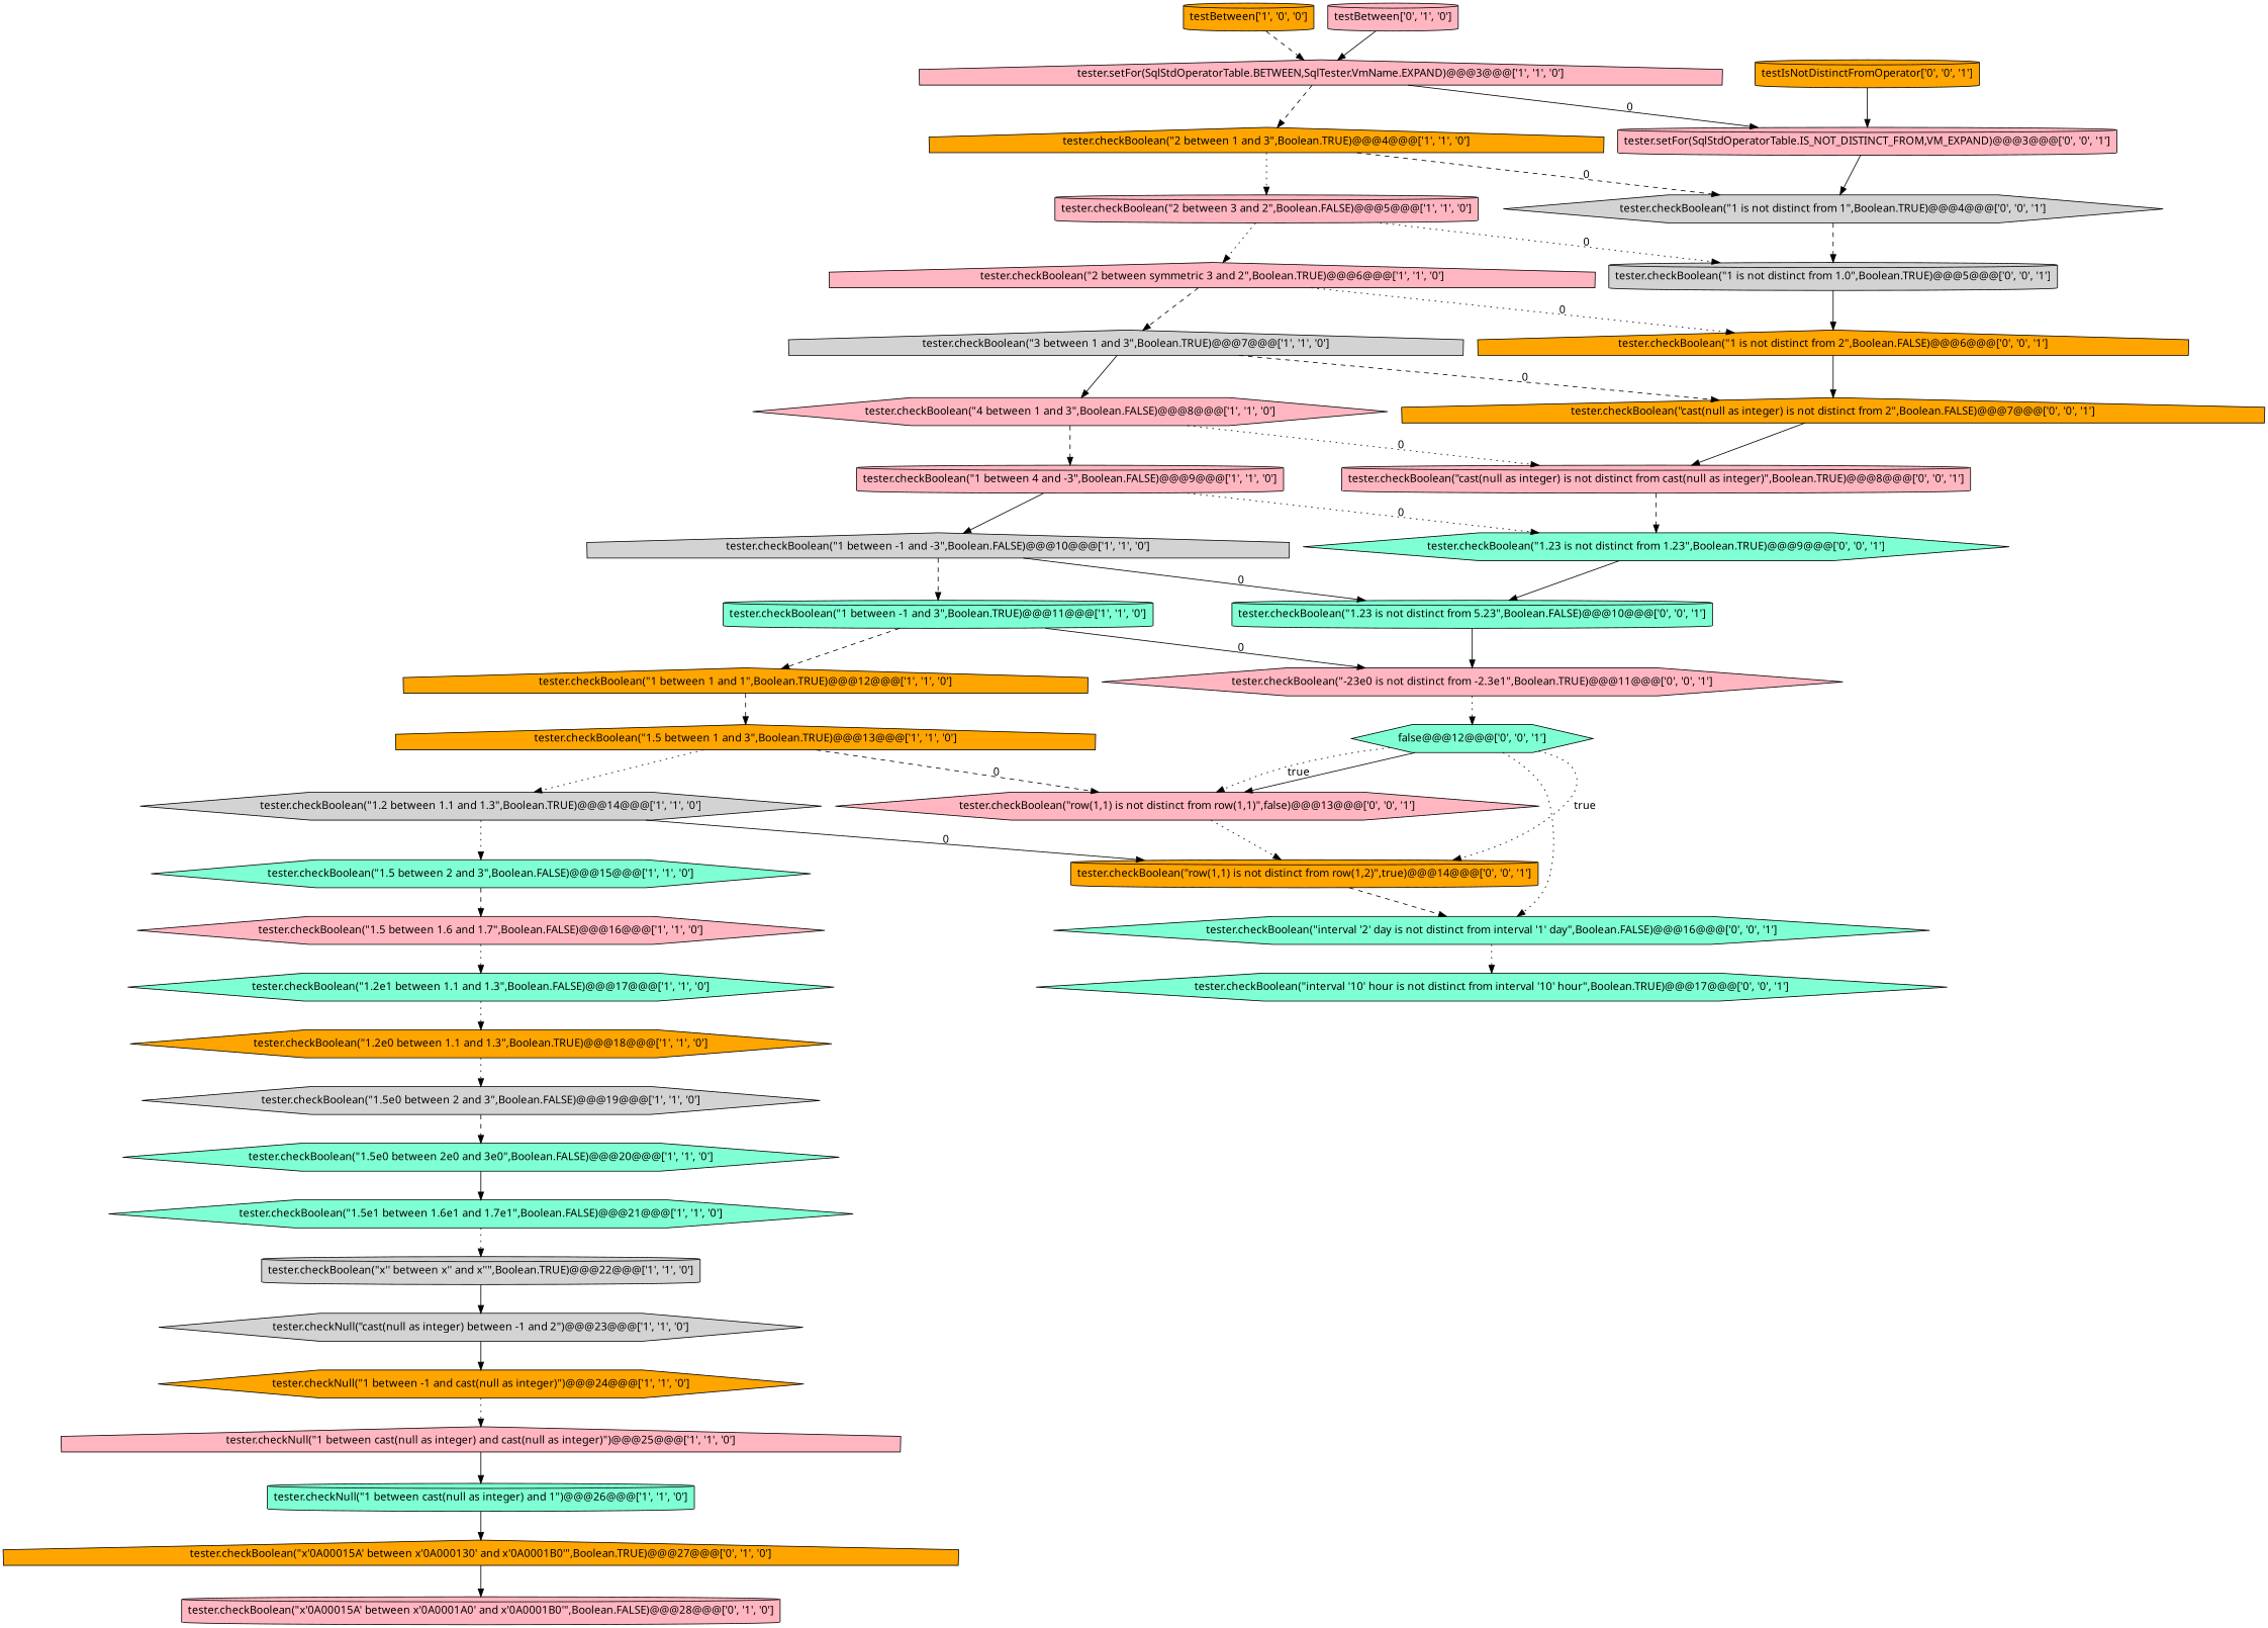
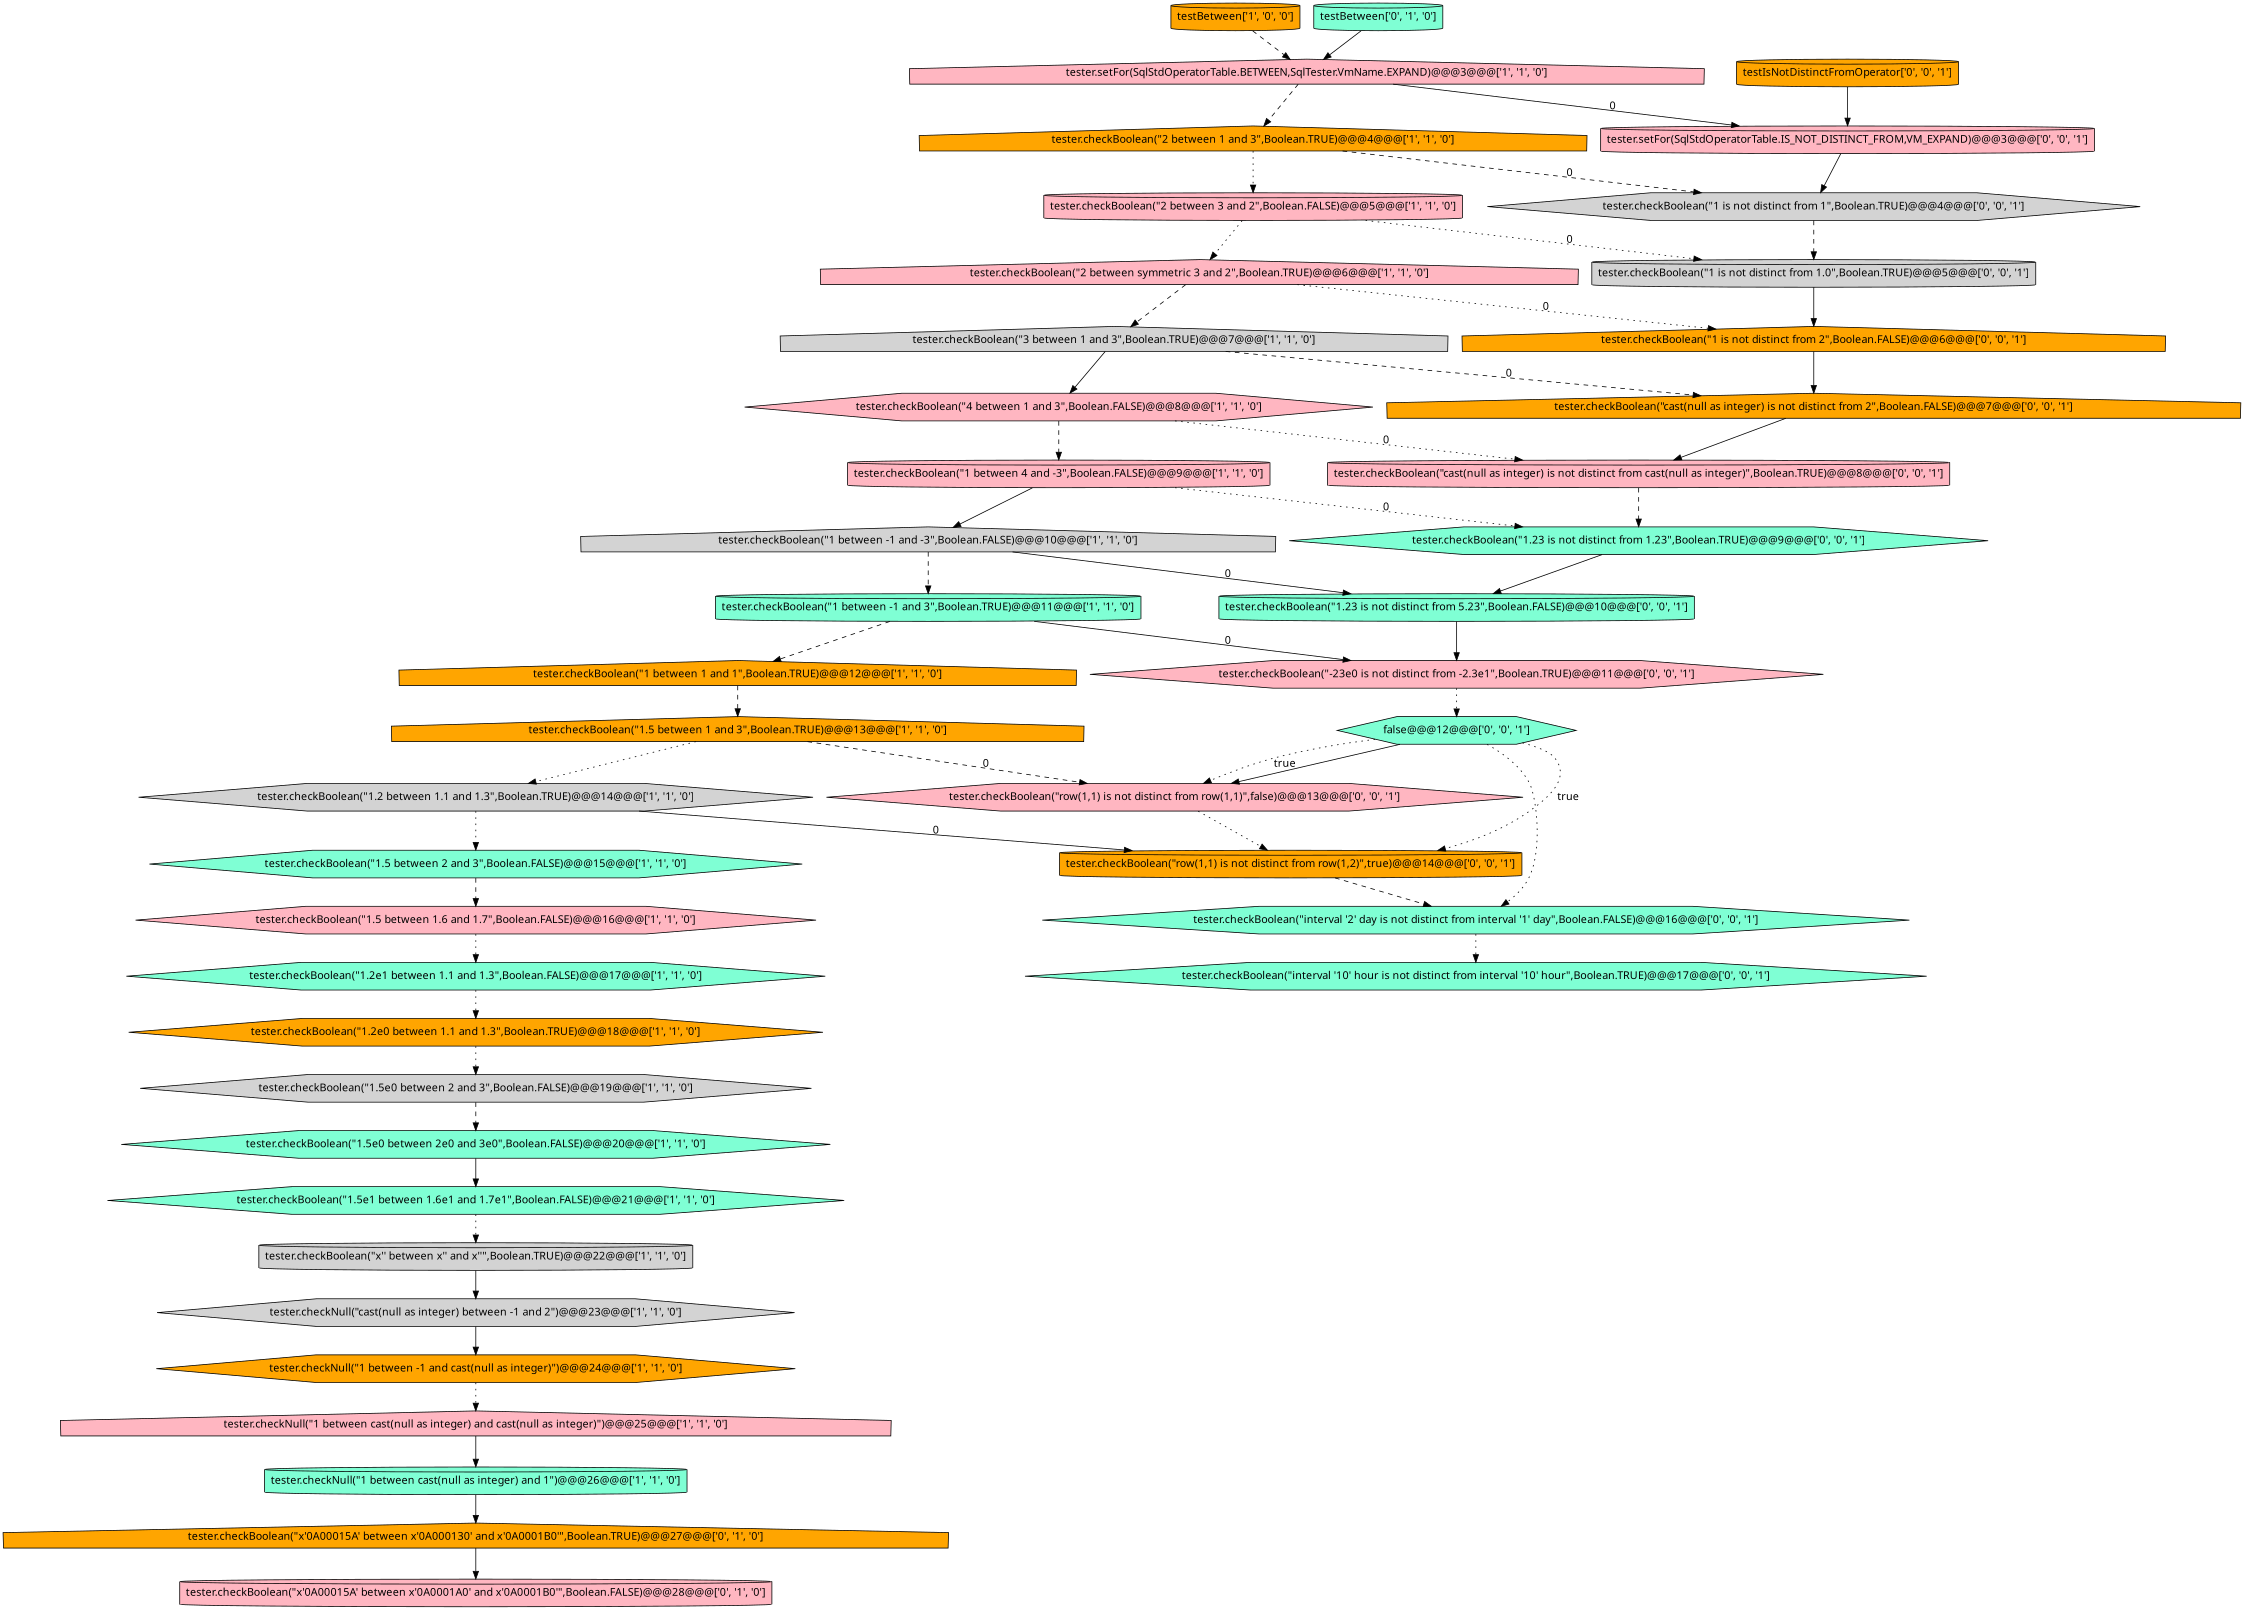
  digraph {
    fontname="Noto Sans"
    node [fillcolor=lightpink fontname="Noto Sans" shape=hexagon style=filled]
    edge [fontname="Noto Sans" style=solid]
    n1 [fillcolor=orange label="tester.checkBoolean(\"1.2e0 between 1.1 and 1.3\",Boolean.TRUE)@@@18@@@['1', '1', '0']"]
    n2 [fillcolor=lightgrey label="tester.checkBoolean(\"1.5e0 between 2 and 3\",Boolean.FALSE)@@@19@@@['1', '1', '0']"]
    n3 [fillcolor=aquamarine label="tester.checkBoolean(\"1.5e0 between 2e0 and 3e0\",Boolean.FALSE)@@@20@@@['1', '1', '0']"]
    n4 [fillcolor=lightgrey label="tester.checkNull(\"cast(null as integer) between -1 and 2\")@@@23@@@['1', '1', '0']"]
    n5 [fillcolor=orange label="tester.checkNull(\"1 between -1 and cast(null as integer)\")@@@24@@@['1', '1', '0']"]
    n6 [label="tester.checkNull(\"1 between cast(null as integer) and cast(null as integer)\")@@@25@@@['1', '1', '0']" shape=house]
    n7 [fillcolor=aquamarine label="tester.checkNull(\"1 between cast(null as integer) and 1\")@@@26@@@['1', '1', '0']" shape=cylinder]
    n8 [fillcolor=orange label="tester.checkBoolean(\"x'0A00015A' between x'0A000130' and x'0A0001B0'\",Boolean.TRUE)@@@27@@@['0', '1', '0']" shape=house]
    n9 [label="tester.checkBoolean(\"1 between 4 and -3\",Boolean.FALSE)@@@9@@@['1', '1', '0']" shape=cylinder]
    n10 [fillcolor=aquamarine label="tester.checkBoolean(\"1.23 is not distinct from 1.23\",Boolean.TRUE)@@@9@@@['0', '0', '1']"]
    n11 [fillcolor=lightgrey label="tester.checkBoolean(\"1 between -1 and -3\",Boolean.FALSE)@@@10@@@['1', '1', '0']" shape=house]
    n12 [fillcolor=aquamarine label="tester.checkBoolean(\"1.23 is not distinct from 5.23\",Boolean.FALSE)@@@10@@@['0', '0', '1']" shape=cylinder]
    n13 [fillcolor=aquamarine label="tester.checkBoolean(\"1 between -1 and 3\",Boolean.TRUE)@@@11@@@['1', '1', '0']" shape=cylinder]
    n14 [fillcolor=lightgrey label="tester.checkBoolean(\"1.2 between 1.1 and 1.3\",Boolean.TRUE)@@@14@@@['1', '1', '0']"]
    n15 [fillcolor=orange label="tester.checkBoolean(\"row(1,1) is not distinct from row(1,2)\",true)@@@14@@@['0', '0', '1']" shape=cylinder]
    n16 [fillcolor=aquamarine label="tester.checkBoolean(\"1.5 between 2 and 3\",Boolean.FALSE)@@@15@@@['1', '1', '0']"]
    n17 [fillcolor=aquamarine label="tester.checkBoolean(\"interval '2' day is not distinct from interval '1' day\",Boolean.FALSE)@@@16@@@['0', '0', '1']"]
    n18 [label="tester.checkBoolean(\"1.5 between 1.6 and 1.7\",Boolean.FALSE)@@@16@@@['1', '1', '0']"]
    n19 [fillcolor=aquamarine label="tester.checkBoolean(\"interval '10' hour is not distinct from interval '10' hour\",Boolean.TRUE)@@@17@@@['0', '0', '1']"]
    n20 [label="tester.setFor(SqlStdOperatorTable.IS_NOT_DISTINCT_FROM,VM_EXPAND)@@@3@@@['0', '0', '1']" shape=cylinder]
    n21 [fillcolor=lightgrey label="tester.checkBoolean(\"1 is not distinct from 1\",Boolean.TRUE)@@@4@@@['0', '0', '1']"]
    n22 [fillcolor=lightgrey label="tester.checkBoolean(\"1 is not distinct from 1.0\",Boolean.TRUE)@@@5@@@['0', '0', '1']" shape=cylinder]
    n23 [label="tester.checkBoolean(\"4 between 1 and 3\",Boolean.FALSE)@@@8@@@['1', '1', '0']"]
    n24 [label="tester.checkBoolean(\"cast(null as integer) is not distinct from cast(null as integer)\",Boolean.TRUE)@@@8@@@['0', '0', '1']" shape=cylinder]
    n25 [label="tester.checkBoolean(\"2 between symmetric 3 and 2\",Boolean.TRUE)@@@6@@@['1', '1', '0']" shape=house]
    n26 [fillcolor=orange label="tester.checkBoolean(\"1 is not distinct from 2\",Boolean.FALSE)@@@6@@@['0', '0', '1']" shape=house]
    n27 [fillcolor=lightgrey label="tester.checkBoolean(\"3 between 1 and 3\",Boolean.TRUE)@@@7@@@['1', '1', '0']" shape=house]
    n28 [fillcolor=orange label="tester.checkBoolean(\"cast(null as integer) is not distinct from 2\",Boolean.FALSE)@@@7@@@['0', '0', '1']" shape=house]
    n29 [fillcolor=lightgrey label="tester.checkBoolean(\"x'' between x'' and x''\",Boolean.TRUE)@@@22@@@['1', '1', '0']" shape=cylinder]
    n30 [label="tester.checkBoolean(\"-23e0 is not distinct from -2.3e1\",Boolean.TRUE)@@@11@@@['0', '0', '1']"]
    n31 [fillcolor=aquamarine label="false@@@12@@@['0', '0', '1']"]
    n32 [label="tester.checkBoolean(\"row(1,1) is not distinct from row(1,1)\",false)@@@13@@@['0', '0', '1']"]
    n33 [fillcolor=orange label="testIsNotDistinctFromOperator['0', '0', '1']" shape=cylinder]
    n34 [label="tester.setFor(SqlStdOperatorTable.BETWEEN,SqlTester.VmName.EXPAND)@@@3@@@['1', '1', '0']" shape=house]
    n35 [fillcolor=orange label="tester.checkBoolean(\"2 between 1 and 3\",Boolean.TRUE)@@@4@@@['1', '1', '0']" shape=house]
    n36 [label="tester.checkBoolean(\"2 between 3 and 2\",Boolean.FALSE)@@@5@@@['1', '1', '0']" shape=cylinder]
    n37 [fillcolor=orange label="tester.checkBoolean(\"1 between 1 and 1\",Boolean.TRUE)@@@12@@@['1', '1', '0']" shape=house]
    n38 [fillcolor=orange label="tester.checkBoolean(\"1.5 between 1 and 3\",Boolean.TRUE)@@@13@@@['1', '1', '0']" shape=house]
    n39 [fillcolor=aquamarine label="tester.checkBoolean(\"1.2e1 between 1.1 and 1.3\",Boolean.FALSE)@@@17@@@['1', '1', '0']"]
    n40 [label="tester.checkBoolean(\"x'0A00015A' between x'0A0001A0' and x'0A0001B0'\",Boolean.FALSE)@@@28@@@['0', '1', '0']" shape=cylinder]
    n41 [fillcolor=orange label="testBetween['1', '0', '0']" shape=cylinder]
-   n42 [label="testBetween['0', '1', '0']" shape=cylinder]
+   n42 [fillcolor=aquamarine label="testBetween['0', '1', '0']" shape=cylinder]
    n43 [fillcolor=aquamarine label="tester.checkBoolean(\"1.5e1 between 1.6e1 and 1.7e1\",Boolean.FALSE)@@@21@@@['1', '1', '0']"]
    n1 -> n2 [style=dotted]
    n2 -> n3 [style=dashed]
    n3 -> n43
    n4 -> n5
    n5 -> n6 [style=dotted]
    n6 -> n7
    n7 -> n8
    n8 -> n40
    n9 -> n10 [label=0 style=dotted]
    n9 -> n11
    n10 -> n12
    n11 -> n12 [label=0]
    n11 -> n13 [style=dashed]
    n12 -> n30
    n13 -> n30 [label=0]
    n13 -> n37 [style=dashed]
    n14 -> n15 [label=0]
    n14 -> n16 [style=dotted]
    n15 -> n17 [style=dashed]
    n16 -> n18 [style=dashed]
    n17 -> n19 [style=dotted]
    n18 -> n39 [style=dotted]
    n20 -> n21
    n21 -> n22 [style=dashed]
    n22 -> n26
    n23 -> n9 [style=dashed]
    n23 -> n24 [label=0 style=dotted]
    n24 -> n10 [style=dashed]
    n25 -> n26 [label=0 style=dotted]
    n25 -> n27 [style=dashed]
    n26 -> n28
    n27 -> n23
    n27 -> n28 [label=0 style=dashed]
    n28 -> n24
    n29 -> n4
    n30 -> n31 [style=dotted]
    n31 -> n15 [label=true style=dotted]
    n31 -> n17 [style=dotted]
    n31 -> n32
    n31 -> n32 [label=true style=dotted]
    n32 -> n15 [style=dotted]
    n33 -> n20
    n34 -> n20 [label=0]
    n34 -> n35 [style=dashed]
    n35 -> n21 [label=0 style=dashed]
    n35 -> n36 [style=dotted]
    n36 -> n22 [label=0 style=dotted]
    n36 -> n25 [style=dotted]
    n37 -> n38 [style=dashed]
    n38 -> n14 [style=dotted]
    n38 -> n32 [label=0 style=dashed]
    n39 -> n1 [style=dotted]
    n41 -> n34 [style=dashed]
    n42 -> n34
    n43 -> n29 [style=dotted]
  }
